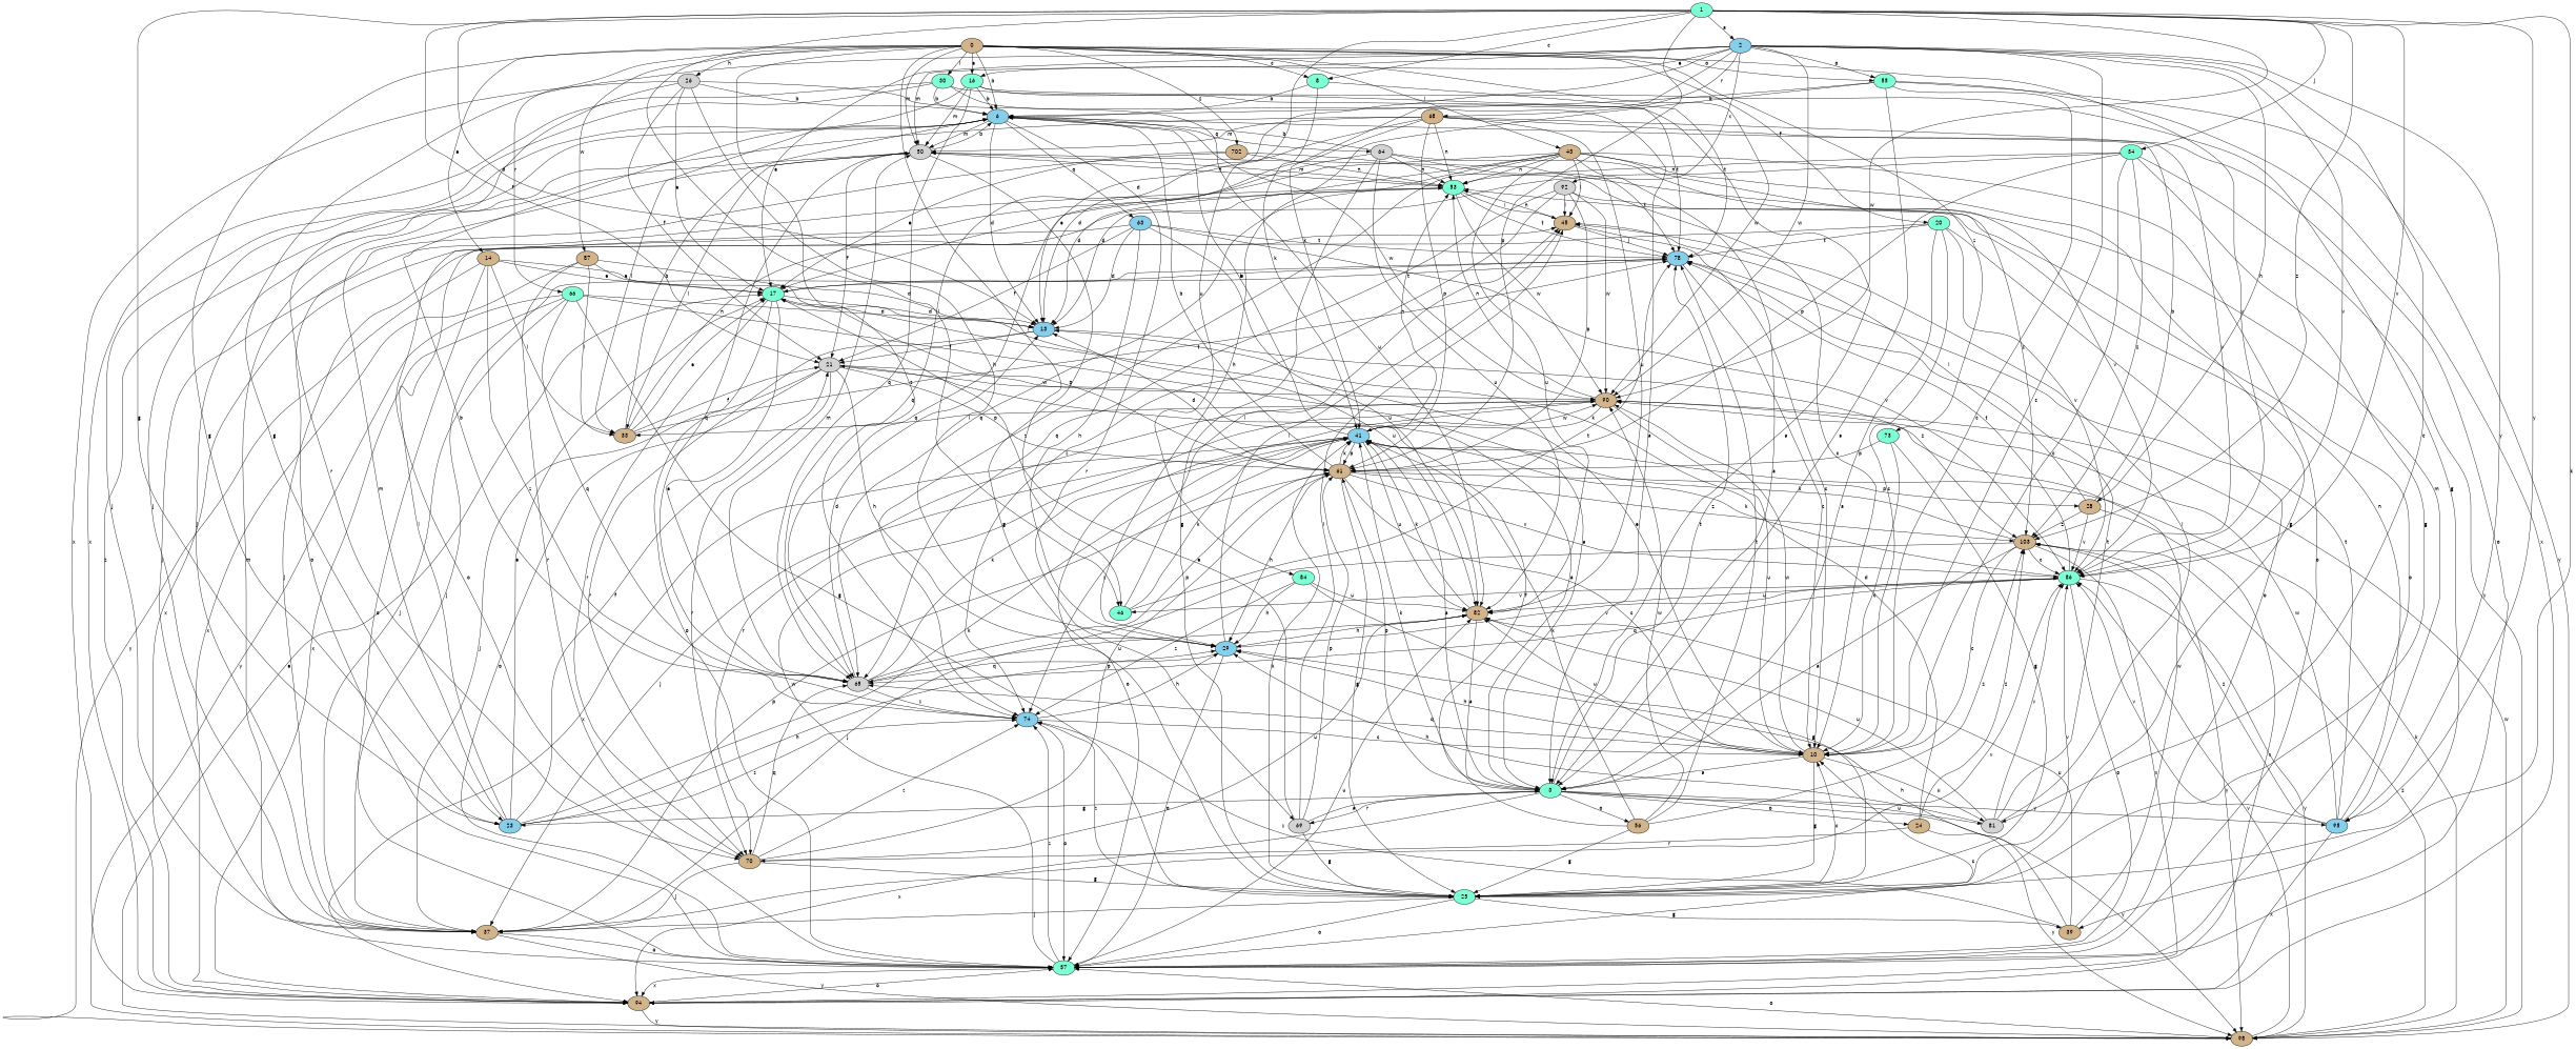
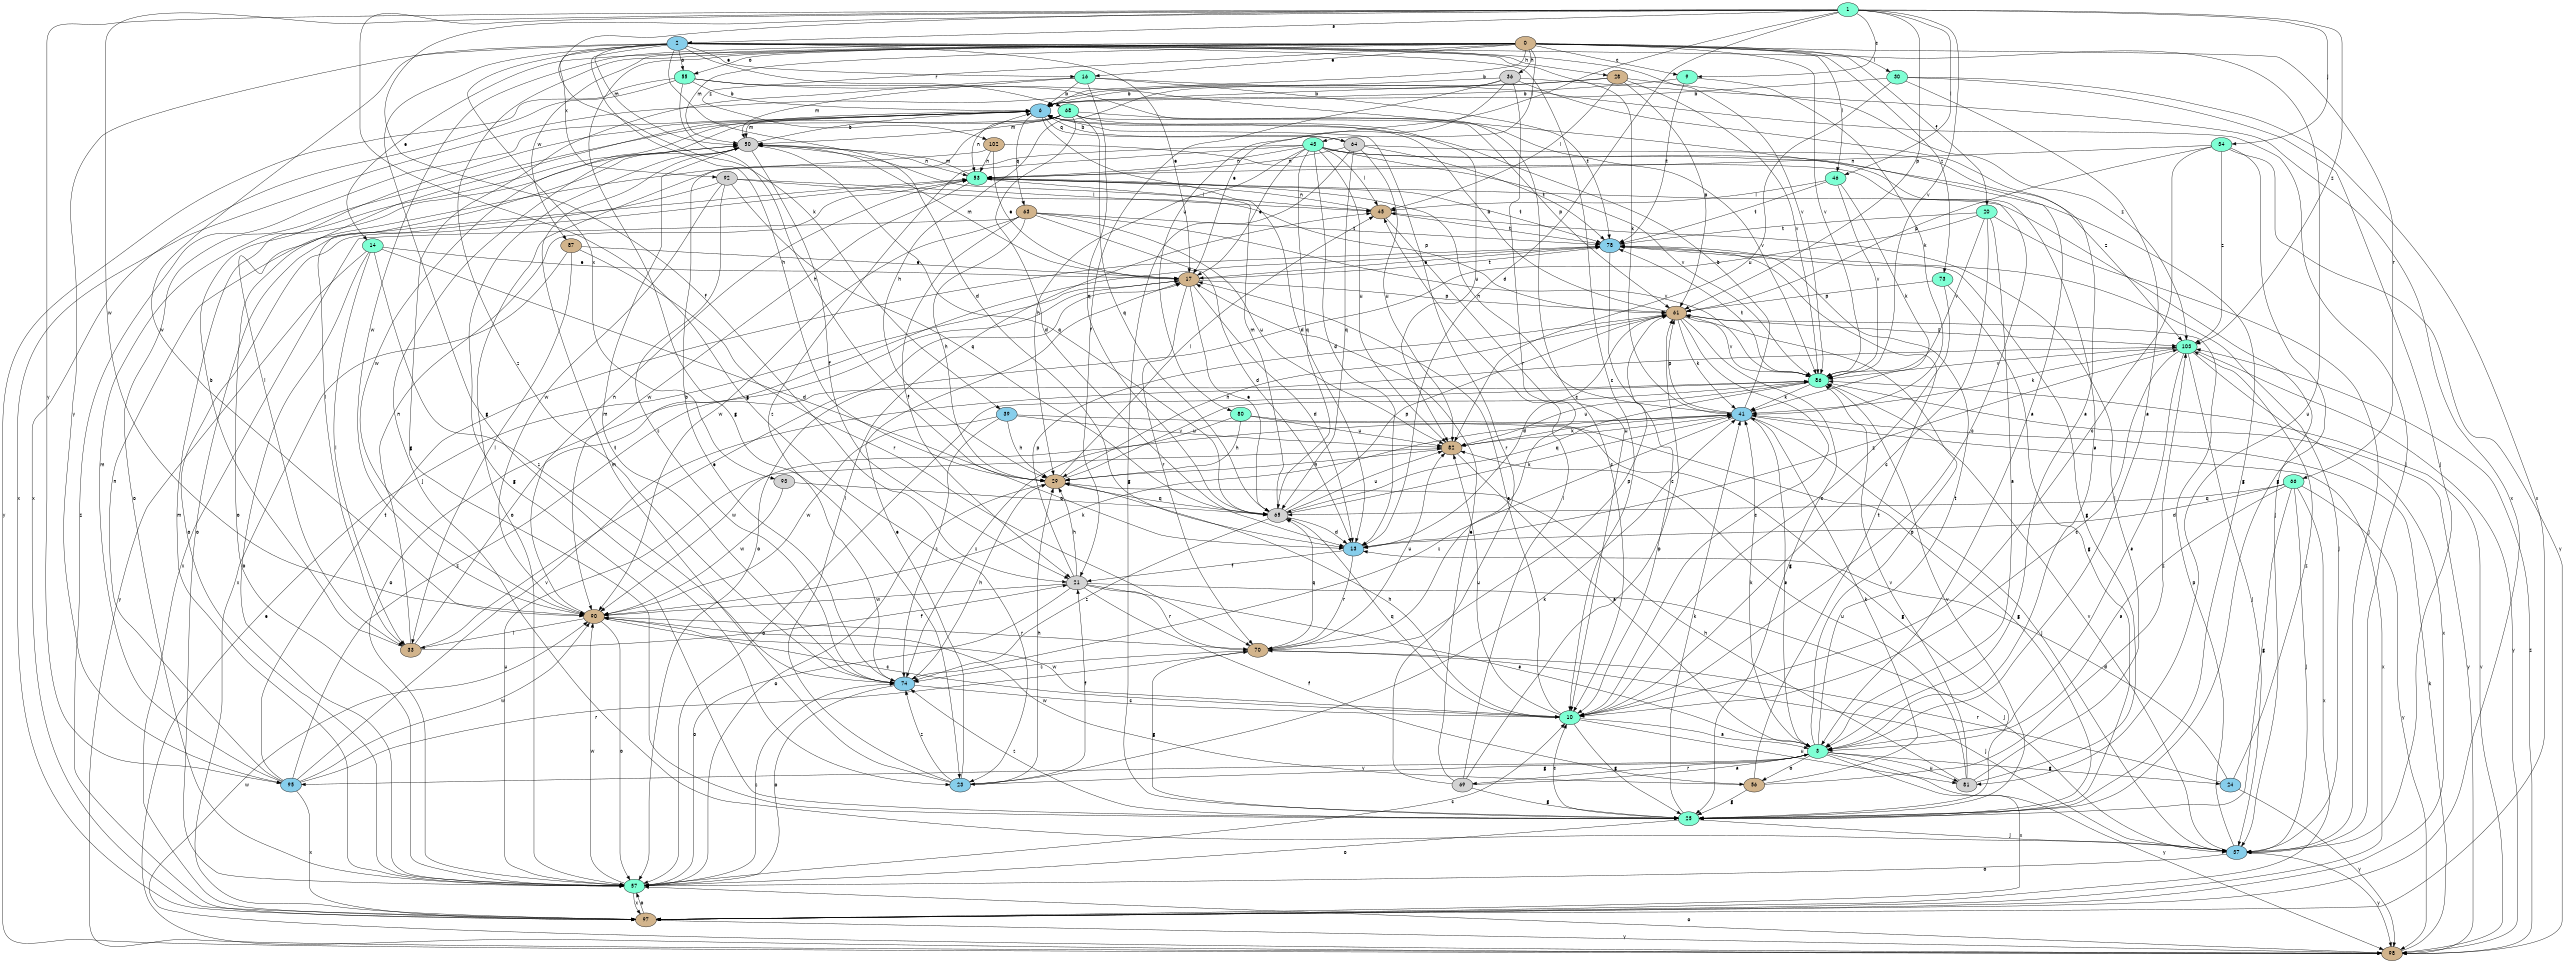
  strict digraph {
    fontname=Lato
    node [fillcolor=aquamarine fontname=Lato style=filled]
    edge [fontname=Lato]
    0 [fillcolor=tan]
    6 [fillcolor=skyblue]
-   8
-   14 [fillcolor=tan]
+   8 [label=9]
+   14
    16
    20
    23 [fillcolor=skyblue]
-   26 [fillcolor=lightgrey]
+   26 [fillcolor=lightgrey label=36]
    30
-   43 [fillcolor=tan]
+   43
    n11 [label=46]
    50 [fillcolor=lightgrey]
    55
    66
    73
    74 [fillcolor=skyblue]
    86
    87 [fillcolor=tan]
    90 [fillcolor=tan]
-   102 [fillcolor=tan label=702]
+   102 [fillcolor=tan]
    13 [fillcolor=skyblue]
    69 [fillcolor=lightgrey]
-   94 [fillcolor=tan]
+   94 [fillcolor=tan label=97]
    33 [fillcolor=tan]
-   63 [fillcolor=skyblue]
+   63 [fillcolor=tan]
    64 [fillcolor=lightgrey]
    41 [fillcolor=skyblue]
    78 [fillcolor=skyblue]
-   17
+   17 [fillcolor=tan]
    98 [fillcolor=tan]
    57
    25
    65 [fillcolor=lightgrey]
-   37 [fillcolor=tan]
-   10 [fillcolor=tan]
+   37 [fillcolor=skyblue]
+   10
    3
    21 [fillcolor=lightgrey]
-   29 [fillcolor=skyblue]
+   29 [fillcolor=tan]
    45 [fillcolor=tan]
    70 [fillcolor=tan]
    82 [fillcolor=tan]
    53
    61 [fillcolor=tan]
    1
    2 [fillcolor=skyblue]
    34
-   39 [fillcolor=tan]
-   80 [label=84]
+   39 [fillcolor=skyblue]
+   80
    95 [fillcolor=skyblue]
-   103 [fillcolor=tan]
+   103
    28 [fillcolor=tan]
-   68 [fillcolor=tan]
+   68
    81 [fillcolor=lightgrey]
    92 [fillcolor=lightgrey]
-   24 [fillcolor=tan]
+   93 [fillcolor=lightgrey]
+   24 [fillcolor=skyblue]
    56 [fillcolor=tan]
    0 -> 6 [label=b]
    0 -> 8 [label=c]
    0 -> 14 [label=e]
    0 -> 16 [label=e]
    0 -> 20 [label=f]
    0 -> 23 [label=g]
    0 -> 26 [label=h]
    0 -> 30 [label=i]
    0 -> 43 [label=l]
    0 -> n11 [label=l]
    0 -> 50 [label=m]
    0 -> 55 [label=o]
    0 -> 66 [label=r]
    0 -> 73 [label=s]
    0 -> 74 [label=s]
    0 -> 86 [label=v]
    0 -> 87 [label=w]
    0 -> 90 [label=w]
    0 -> 102 [label=z]
    6 -> 50 [label=m]
    6 -> 90 [label=w]
    6 -> 13 [label=d]
-   6 -> 69 [label=r]
+   69 -> 6 [label=r]
    6 -> 94 [label=z]
    6 -> 33 [label=i]
    6 -> 63 [label=q]
    6 -> 64 [label=q]
    8 -> 6 [label=b]
    8 -> 41 [label=k]
    8 -> 78 [label=t]
    14 -> 74 [label=s]
    14 -> 13 [label=d]
    14 -> 33 [label=i]
    14 -> 17 [label=e]
    14 -> 98 [label=y]
    14 -> 57 [label=o]
    16 -> 6 [label=b]
    16 -> 50 [label=m]
    16 -> 78 [label=t]
    16 -> 25 [label=g]
    16 -> 65 [label=q]
    16 -> 37 [label=j]
    20 -> 86 [label=v]
    20 -> 78 [label=t]
    20 -> 57 [label=o]
    20 -> 37 [label=j]
    20 -> 10 [label=c]
    20 -> 3 [label=a]
    23 -> 50 [label=m]
    23 -> 74 [label=s]
    23 -> 41 [label=k]
    23 -> 17 [label=e]
    23 -> 21 [label=f]
    23 -> 29 [label=h]
    23 -> 45 [label=l]
    26 -> 6 [label=b]
    26 -> 94 [label=x]
    26 -> 17 [label=e]
    26 -> 3 [label=a]
    26 -> 21 [label=f]
    26 -> 29 [label=h]
    26 -> 70 [label=r]
    30 -> 6 [label=b]
    30 -> 94 [label=x]
    30 -> 37 [label=j]
    30 -> 3 [label=a]
    30 -> 82 [label=u]
    43 -> 74 [label=s]
    43 -> 86 [label=v]
    43 -> 13 [label=d]
    43 -> 17 [label=e]
    43 -> 57 [label=o]
    43 -> 25 [label=g]
    43 -> 65 [label=q]
    43 -> 3 [label=a]
+   43 -> 29 [label=h]
    43 -> 45 [label=l]
    43 -> 82 [label=u]
    43 -> 53 [label=n]
-   86 -> n11 [label=v]
+   n11 -> 86 [label=v]
    n11 -> 41 [label=k]
    n11 -> 78 [label=t]
    n11 -> 45 [label=l]
    50 -> 6 [label=b]
    50 -> 33 [label=i]
    50 -> 25 [label=g]
    50 -> 65 [label=q]
    50 -> 21 [label=f]
    50 -> 53 [label=n]
    55 -> 6 [label=b]
    55 -> 94 [label=x]
    55 -> 98 [label=y]
    55 -> 10 [label=c]
    55 -> 3 [label=a]
    55 -> 29 [label=h]
    66 -> 13 [label=d]
    66 -> 94 [label=x]
    66 -> 98 [label=y]
    66 -> 25 [label=g]
    66 -> 65 [label=q]
    66 -> 37 [label=j]
    66 -> 3 [label=a]
    73 -> 25 [label=g]
    73 -> 10 [label=c]
    73 -> 61 [label=p]
    74 -> 6 [label=b]
+   74 -> 50 [label=m]
    74 -> 57 [label=o]
    74 -> 10 [label=c]
    74 -> 29 [label=h]
    86 -> 41 [label=k]
    86 -> 78 [label=t]
    86 -> 98 [label=y]
    86 -> 57 [label=o]
    86 -> 65 [label=q]
    86 -> 82 [label=u]
    87 -> 94 [label=x]
    87 -> 33 [label=i]
    87 -> 17 [label=e]
    87 -> 70 [label=r]
-   87 -> 82 [label=u]
    90 -> 33 [label=i]
    90 -> 41 [label=k]
    90 -> 57 [label=o]
-   90 -> 10 [label=u]
+   90 -> 10 [label=c]
    90 -> 70 [label=r]
    90 -> 53 [label=n]
    102 -> 17 [label=e]
    102 -> 57 [label=o]
    102 -> 10 [label=c]
    102 -> 53 [label=n]
    13 -> 21 [label=f]
    13 -> 70 [label=r]
    13 -> 103 [label=z]
    69 -> 17 [label=e]
    69 -> 25 [label=g]
    69 -> 3 [label=a]
    69 -> 45 [label=l]
    69 -> 61 [label=p]
    94 -> 98 [label=y]
    94 -> 57 [label=o]
    33 -> 6 [label=b]
    33 -> 78 [label=t]
    33 -> 17 [label=e]
    33 -> 21 [label=f]
    33 -> 53 [label=n]
    63 -> 86 [label=v]
+   63 -> 90 [label=w]
    63 -> 13 [label=d]
    63 -> 94 [label=x]
    63 -> 78 [label=t]
    63 -> 21 [label=f]
    63 -> 29 [label=h]
    63 -> 82 [label=u]
    64 -> 6 [label=b]
    64 -> 78 [label=t]
    64 -> 25 [label=g]
    64 -> 65 [label=q]
    64 -> 82 [label=u]
    64 -> 53 [label=n]
    64 -> 103 [label=z]
    41 -> 6 [label=b]
    41 -> 74 [label=s]
    41 -> 90 [label=w]
    41 -> 94 [label=x]
    41 -> 37 [label=j]
    41 -> 3 [label=a]
    41 -> 82 [label=u]
    41 -> 53 [label=n]
    41 -> 61 [label=p]
    78 -> 17 [label=e]
    78 -> 37 [label=j]
    78 -> 10 [label=c]
+   17 -> 50 [label=m]
    17 -> 13 [label=d]
    17 -> 78 [label=t]
    17 -> 57 [label=o]
    17 -> 65 [label=e]
    17 -> 70 [label=r]
    17 -> 61 [label=p]
    98 -> 86 [label=v]
    98 -> 90 [label=w]
    98 -> 41 [label=k]
    98 -> 17 [label=e]
    98 -> 57 [label=o]
    98 -> 103 [label=z]
    57 -> 50 [label=m]
    57 -> 74 [label=s]
    57 -> 90 [label=w]
    57 -> 94 [label=x]
    57 -> 10 [label=c]
    57 -> 82 [label=u]
    25 -> 74 [label=s]
    25 -> 86 [label=v]
    25 -> 41 [label=k]
    25 -> 57 [label=o]
    25 -> 37 [label=j]
    25 -> 10 [label=c]
    65 -> 50 [label=m]
    65 -> 74 [label=s]
    65 -> 13 [label=d]
    65 -> 41 [label=k]
    65 -> 82 [label=u]
    65 -> 61 [label=p]
    37 -> 86 [label=v]
    37 -> 98 [label=y]
    37 -> 57 [label=o]
    37 -> 61 [label=p]
    10 -> 90 [label=w]
    10 -> 17 [label=e]
    10 -> 25 [label=g]
    10 -> 65 [label=q]
    10 -> 3 [label=a]
    10 -> 29 [label=h]
    10 -> 82 [label=u]
    10 -> 81 [label=u]
    3 -> 23 [label=g]
    3 -> 69 [label=r]
    3 -> 94 [label=x]
    3 -> 41 [label=k]
    3 -> 78 [label=t]
    3 -> 98 [label=y]
    3 -> 61 [label=p]
    3 -> 95 [label=y]
    3 -> 81 [label=u]
-   3 -> 24 [label=o]
+   3 -> 24 [label=g]
    3 -> 56 [label=o]
    21 -> 90 [label=w]
    21 -> 57 [label=o]
    21 -> 37 [label=j]
    21 -> 3 [label=a]
    21 -> 29 [label=h]
    21 -> 70 [label=r]
    21 -> 61 [label=p]
    29 -> 86 [label=v]
    29 -> 57 [label=o]
    29 -> 65 [label=q]
    29 -> 45 [label=l]
-   45 -> 78 [label=j]
+   45 -> 78 [label=t]
    45 -> 10 [label=c]
    45 -> 53 [label=n]
    70 -> 74 [label=s]
    70 -> 25 [label=g]
    70 -> 65 [label=q]
    70 -> 37 [label=j]
    70 -> 82 [label=u]
    70 -> 61 [label=p]
    82 -> 41 [label=k]
    82 -> 3 [label=a]
    82 -> 29 [label=h]
    53 -> 50 [label=m]
    53 -> 90 [label=w]
    53 -> 78 [label=t]
    53 -> 57 [label=o]
    53 -> 37 [label=j]
    53 -> 45 [label=l]
    61 -> 6 [label=b]
    61 -> 86 [label=v]
    61 -> 13 [label=d]
    61 -> 41 [label=k]
    61 -> 25 [label=g]
    61 -> 10 [label=c]
    61 -> 29 [label=h]
    61 -> 103 [label=z]
    1 -> 8 [label=c]
    1 -> 23 [label=g]
    1 -> n11 [label=l]
    1 -> 86 [label=v]
    1 -> 90 [label=w]
    1 -> 13 [label=d]
    1 -> 21 [label=f]
    1 -> 61 [label=p]
    1 -> 2 [label=a]
    1 -> 34 [label=j]
    1 -> 39 [label=k]
    1 -> 80 [label=u]
    1 -> 95 [label=y]
    1 -> 103 [label=z]
    2 -> 16 [label=e]
    2 -> 23 [label=g]
    2 -> 50 [label=m]
    2 -> 55 [label=o]
    2 -> 86 [label=v]
    2 -> 90 [label=w]
    2 -> 13 [label=d]
    2 -> 41 [label=k]
    2 -> 17 [label=e]
    2 -> 10 [label=c]
+   2 -> 29 [label=h]
    2 -> 95 [label=y]
    2 -> 28 [label=h]
    2 -> 68 [label=r]
-   2 -> 81 [label=c]
+   2 -> 81 [label=u]
    2 -> 92 [label=x]
-   34 -> 13 [label=d]
+   2 -> 93 [label=x]
    34 -> 98 [label=y]
    34 -> 25 [label=g]
    34 -> 10 [label=c]
    34 -> 53 [label=n]
    34 -> 61 [label=p]
    34 -> 103 [label=z]
    39 -> 74 [label=s]
    39 -> 90 [label=w]
-   25 -> 39 [label=g]
+   39 -> 25 [label=g]
    39 -> 29 [label=h]
    39 -> 82 [label=u]
    80 -> 74 [label=s]
    80 -> 25 [label=g]
    80 -> 29 [label=h]
    80 -> 82 [label=u]
    95 -> 50 [label=m]
    95 -> 86 [label=v]
    95 -> 90 [label=w]
    95 -> 94 [label=x]
    95 -> 78 [label=t]
+   95 -> 70 [label=r]
    95 -> 53 [label=n]
    95 -> 103 [label=z]
-   103 -> 86 [label=c]
+   103 -> 86 [label=v]
    103 -> 94 [label=x]
    103 -> 41 [label=k]
    103 -> 98 [label=y]
    103 -> 37 [label=j]
    103 -> 10 [label=c]
    103 -> 3 [label=a]
    28 -> 6 [label=b]
    28 -> 86 [label=v]
    28 -> 94 [label=x]
    28 -> 45 [label=l]
-   61 -> 28 [label=p]
+   28 -> 61 [label=p]
    28 -> 103 [label=z]
    68 -> 50 [label=m]
    68 -> 86 [label=v]
    68 -> 13 [label=d]
    68 -> 57 [label=o]
    68 -> 65 [label=q]
    68 -> 37 [label=j]
    68 -> 82 [label=u]
    68 -> 53 [label=n]
    68 -> 61 [label=p]
    81 -> 86 [label=v]
-   81 -> 78 [label=t]
+   81 -> 78 [label=g]
    81 -> 29 [label=h]
    81 -> 45 [label=l]
    81 -> 82 [label=u]
    92 -> 74 [label=s]
    92 -> 90 [label=w]
    92 -> 57 [label=o]
    92 -> 65 [label=q]
    92 -> 45 [label=l]
    92 -> 61 [label=p]
+   93 -> 90 [label=w]
+   93 -> 65 [label=q]
    24 -> 13 [label=d]
    24 -> 98 [label=y]
    24 -> 70 [label=r]
    24 -> 103 [label=z]
    56 -> 90 [label=w]
    56 -> 41 [label=k]
    56 -> 78 [label=t]
    56 -> 25 [label=g]
-   56 -> 21 [label=f]
+   21 -> 56 [label=f]
    56 -> 103 [label=z]
  }
